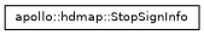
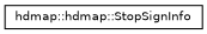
  digraph {
    rankdir=LR
-   n1 [color=black fillcolor=white fontname=Helvetica fontsize=10 height=0.2 label="apollo::hdmap::StopSignInfo" shape=record style=filled width=0.4]
+   n1 [color=black fillcolor=white fontname=Helvetica fontsize=10 height=0.2 label="hdmap::hdmap::StopSignInfo" shape=record style=filled width=0.4]
  }
